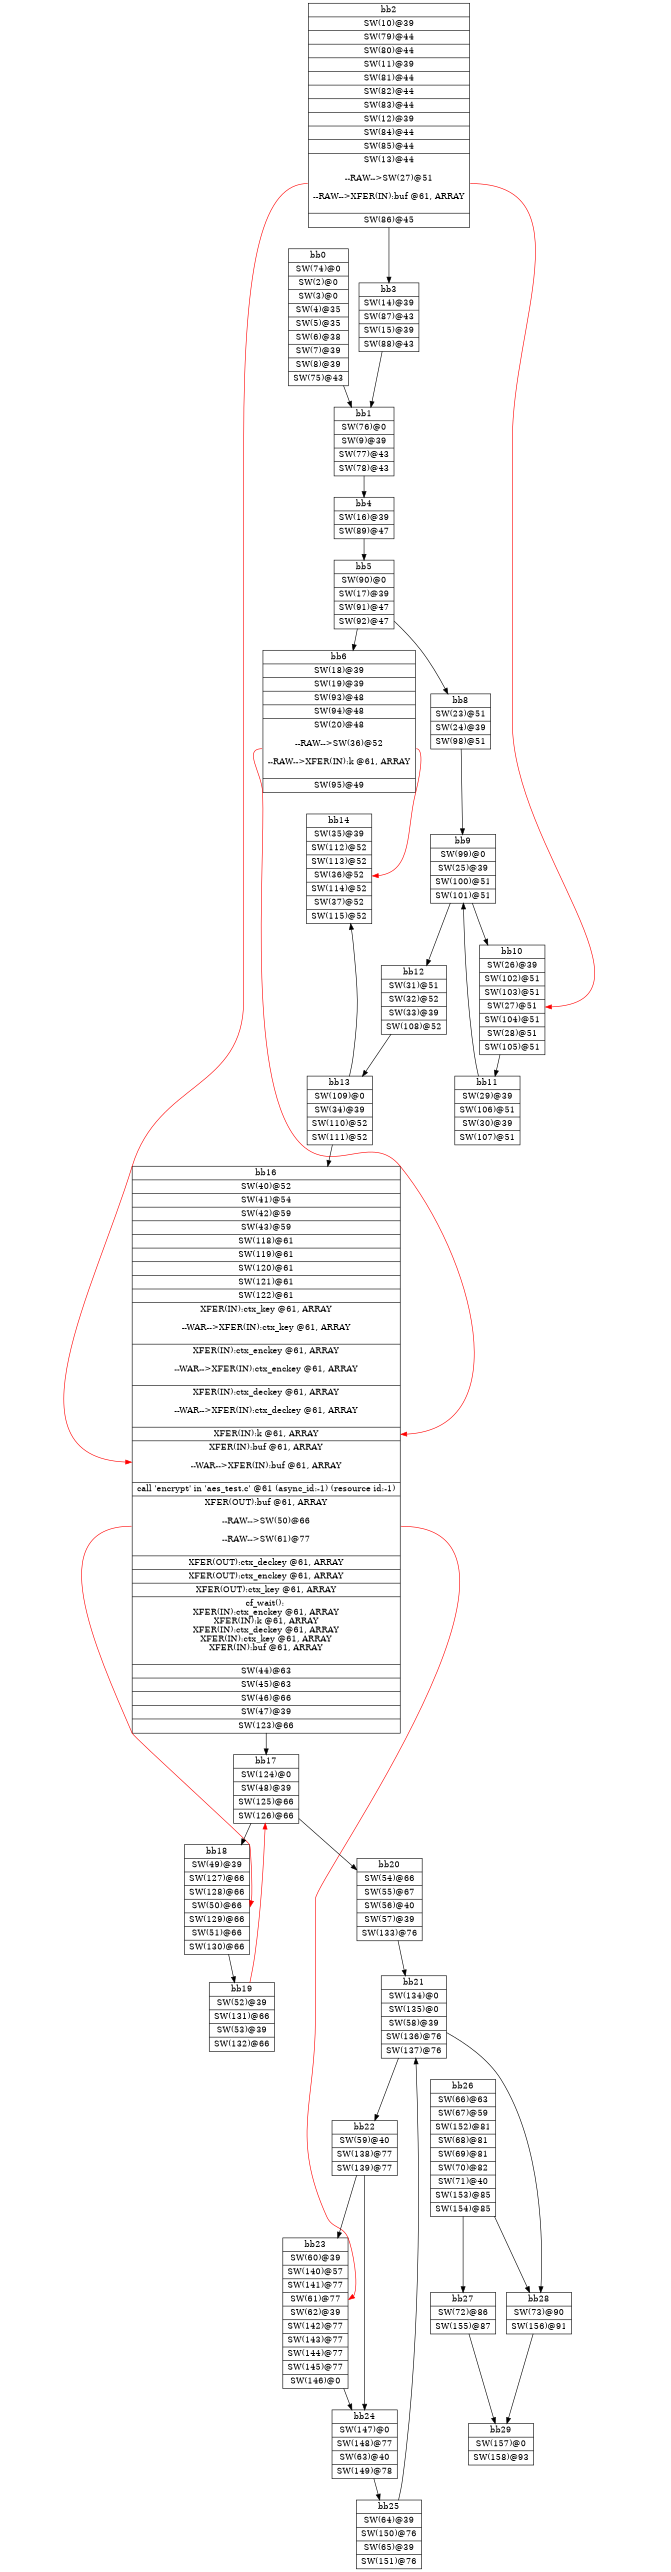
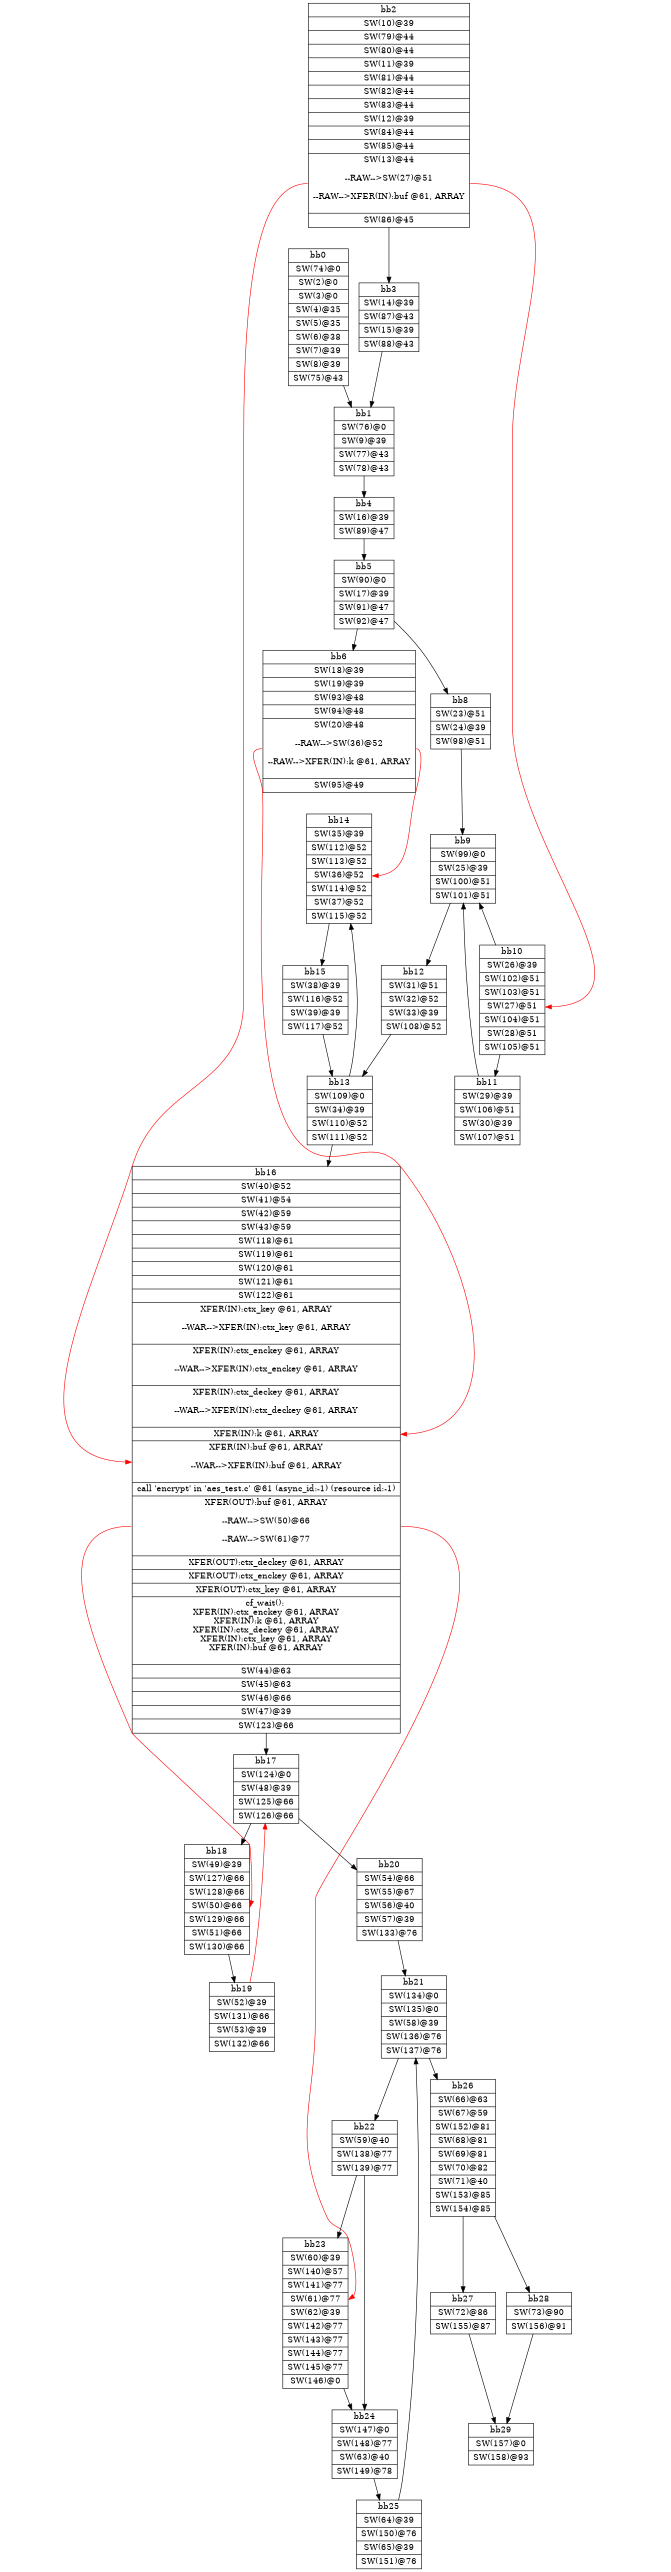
  digraph {
    node [shape=record]
    n1 [label="{bb0|<x0x36a0270>SW(74)@0\n|<x0x2c0ad30>SW(2)@0\n|<x0x2c0c270>SW(3)@0\n|<x0x3693830>SW(4)@35\n|<x0x3693ab0>SW(5)@35\n|<x0x3695cd0>SW(6)@38\n|<x0x3693c00>SW(7)@39\n|<x0x3693d60>SW(8)@39\n|<x0x36a0780>SW(75)@43\n}"]
    n2 [label="{bb1|<x0x36a0ad0>SW(76)@0\n|<x0x36941d0>SW(9)@39\n|<x0x36a0c70>SW(77)@43\n|<x0x36a0e40>SW(78)@43\n}"]
    n3 [label="{bb4|<x0x3698350>SW(16)@39\n|<x0x36a25a0>SW(89)@47\n}"]
    n4 [label="{bb2|<x0x3695470>SW(10)@39\n|<x0x36a1280>SW(79)@44\n|<x0x36a13d0>SW(80)@44\n|<x0x3695ab0>SW(11)@39\n|<x0x36a1570>SW(81)@44\n|<x0x36a1740>SW(82)@44\n|<x0x36a1df0>SW(83)@44\n|<x0x3695640>SW(12)@39\n|<x0x36a1f40>SW(84)@44\n|<x0x36a18e0>SW(85)@44\n|<x0x3695810>SW(13)@44\n\n--RAW--\>SW(27)@51\n\n--RAW--\>XFER(IN):buf @61, ARRAY\n\n|<x0x36a1b20>SW(86)@45\n}"]
    n5 [label="{bb3|<x0x3696010>SW(14)@39\n|<x0x36a2320>SW(87)@43\n|<x0x36960d0>SW(15)@39\n|<x0x36a24e0>SW(88)@43\n}"]
    n6 [label="{bb10|<x0x3696d20>SW(26)@39\n|<x0x36a4930>SW(102)@51\n|<x0x36a4b00>SW(103)@51\n|<x0x3696e80>SW(27)@51\n|<x0x36a4d20>SW(104)@51\n|<x0x36971d0>SW(28)@51\n|<x0x36a6230>SW(105)@51\n}"]
    n7 [label="{bb16|<x0x3698830>SW(40)@52\n|<x0x36989b0>SW(41)@54\n|<x0x3698c90>SW(42)@59\n|<x0x369a150>SW(43)@59\n|<x0x36a3610>SW(118)@61\n|<x0x36a77b0>SW(119)@61\n|<x0x36a79c0>SW(120)@61\n|<x0x36a7bd0>SW(121)@61\n|<x0x36a7d60>SW(122)@61\n|<x0x36ae900>XFER(IN):ctx_key @61, ARRAY\n\n--WAR--\>XFER(IN):ctx_key @61, ARRAY\n\n|<x0x36aeec0>XFER(IN):ctx_enckey @61, ARRAY\n\n--WAR--\>XFER(IN):ctx_enckey @61, ARRAY\n\n|<x0x36af0e0>XFER(IN):ctx_deckey @61, ARRAY\n\n--WAR--\>XFER(IN):ctx_deckey @61, ARRAY\n\n|<x0x36af320>XFER(IN):k @61, ARRAY\n|<x0x36af440>XFER(IN):buf @61, ARRAY\n\n--WAR--\>XFER(IN):buf @61, ARRAY\n\n|<x0x2c0ae60>call 'encrypt' in 'aes_test.c' @61 (async_id:-1) (resource id:-1)\n|<x0x36af560>XFER(OUT):buf @61, ARRAY\n\n--RAW--\>SW(50)@66\n\n--RAW--\>SW(61)@77\n\n|<x0x36af200>XFER(OUT):ctx_deckey @61, ARRAY\n|<x0x36aefc0>XFER(OUT):ctx_enckey @61, ARRAY\n|<x0x36ae9f0>XFER(OUT):ctx_key @61, ARRAY\n|<x0x36c6d10>cf_wait(): \nXFER(IN):ctx_enckey @61, ARRAY\nXFER(IN):k @61, ARRAY\nXFER(IN):ctx_deckey @61, ARRAY\nXFER(IN):ctx_key @61, ARRAY\nXFER(IN):buf @61, ARRAY\n\n|<x0x3699860>SW(44)@63\n|<x0x3699f00>SW(45)@63\n|<x0x3699960>SW(46)@66\n|<x0x3699b30>SW(47)@39\n|<x0x36a7fe0>SW(123)@66\n}"]
    n8 [label="{bb5|<x0x36a2860>SW(90)@0\n|<x0x3696170>SW(17)@39\n|<x0x36a2a00>SW(91)@47\n|<x0x36a3ef0>SW(92)@47\n}"]
    n9 [label="{bb11|<x0x36973d0>SW(29)@39\n|<x0x36a4f40>SW(106)@51\n|<x0x3697530>SW(30)@39\n|<x0x36a5140>SW(107)@51\n}"]
    n10 [label="{bb17|<x0x36a83b0>SW(124)@0\n|<x0x369b0b0>SW(48)@39\n|<x0x36a84e0>SW(125)@66\n|<x0x36a85d0>SW(126)@66\n}"]
    n11 [label="{bb18|<x0x369b1b0>SW(49)@39\n|<x0x36a8ab0>SW(127)@66\n|<x0x36aa7b0>SW(128)@66\n|<x0x369b3e0>SW(50)@66\n|<x0x36a8b70>SW(129)@66\n|<x0x369b5a0>SW(51)@66\n|<x0x36a8d40>SW(130)@66\n}"]
    n12 [label="{bb23|<x0x369e370>SW(60)@39\n|<x0x36aab70>SW(140)@57\n|<x0x36aad00>SW(141)@77\n|<x0x369e5a0>SW(61)@77\n|<x0x369e740>SW(62)@39\n|<x0x36aca80>SW(142)@77\n|<x0x36aadc0>SW(143)@77\n|<x0x36aaf50>SW(144)@77\n|<x0x36ab100>SW(145)@77\n|<x0x36ab2c0>SW(146)@0\n}"]
    n13 [label="{bb6|<x0x36962d0>SW(18)@39\n|<x0x3696430>SW(19)@39\n|<x0x36a2c70>SW(93)@48\n|<x0x36a2e40>SW(94)@48\n|<x0x3696600>SW(20)@48\n\n--RAW--\>SW(36)@52\n\n--RAW--\>XFER(IN):k @61, ARRAY\n\n|<x0x36a2f00>SW(95)@49\n}"]
    n14 [label="{bb8|<x0x3696b00>SW(23)@51\n|<x0x3698070>SW(24)@39\n|<x0x36a3850>SW(98)@51\n}"]
    n15 [label="{bb14|<x0x369a950>SW(35)@39\n|<x0x36a58c0>SW(112)@52\n|<x0x36a66b0>SW(113)@52\n|<x0x369ab20>SW(36)@52\n|<x0x36a67b0>SW(114)@52\n|<x0x36986d0>SW(37)@52\n|<x0x36a6970>SW(115)@52\n}"]
    n16 [label="{bb9|<x0x36a4500>SW(99)@0\n|<x0x3696bc0>SW(25)@39\n|<x0x36a4660>SW(100)@51\n|<x0x36a4830>SW(101)@51\n}"]
+   n17 [label="{bb15|<x0x369a400>SW(38)@39\n|<x0x36a6c40>SW(116)@52\n|<x0x369a5d0>SW(39)@39\n|<x0x36a6e40>SW(117)@52\n}"]
    n18 [label="{bb12|<x0x3697650>SW(31)@51\n|<x0x3697840>SW(32)@52\n|<x0x3697ad0>SW(33)@39\n|<x0x36a5310>SW(108)@52\n}"]
    n19 [label="{bb13|<x0x36a5600>SW(109)@0\n|<x0x3697c70>SW(34)@39\n|<x0x36a5c80>SW(110)@52\n|<x0x36a5dd0>SW(111)@52\n}"]
    n20 [label="{bb20|<x0x369de70>SW(54)@66\n|<x0x369df90>SW(55)@67\n|<x0x369dac0>SW(56)@40\n|<x0x369dc90>SW(57)@39\n|<x0x36a9420>SW(133)@76\n}"]
    n21 [label="{bb19|<x0x369b640>SW(52)@39\n|<x0x36a9080>SW(131)@66\n|<x0x369b870>SW(53)@39\n|<x0x36aa5a0>SW(132)@66\n}"]
    n22 [label="{bb24|<x0x36ab540>SW(147)@0\n|<x0x36ab6e0>SW(148)@77\n|<x0x369e8a0>SW(63)@40\n|<x0x36ab8a0>SW(149)@78\n}"]
    n23 [label="{bb21|<x0x36a9730>SW(134)@0\n|<x0x36a98d0>SW(135)@0\n|<x0x369e0a0>SW(58)@39\n|<x0x36a9a70>SW(136)@76\n|<x0x36a9c10>SW(137)@76\n}"]
    n24 [label="{bb22|<x0x369e140>SW(59)@40\n|<x0x36a9cd0>SW(138)@77\n|<x0x36a9d70>SW(139)@77\n}"]
    n25 [label="{bb26|<x0x369ee40>SW(66)@63\n|<x0x369efc0>SW(67)@59\n|<x0x36ac160>SW(152)@81\n|<x0x369f8d0>SW(68)@81\n|<x0x369f190>SW(69)@81\n|<x0x369f410>SW(70)@82\n|<x0x369f5c0>SW(71)@40\n|<x0x36ac220>SW(153)@85\n|<x0x36ac3b0>SW(154)@85\n}"]
    n26 [label="{bb27|<x0x369b910>SW(72)@86\n|<x0x36acd20>SW(155)@87\n}"]
    n27 [label="{bb28|<x0x369ba50>SW(73)@90\n|<x0x36ad030>SW(156)@91\n}"]
    n28 [label="{bb25|<x0x369ead0>SW(64)@39\n|<x0x36abbe0>SW(150)@76\n|<x0x369ed00>SW(65)@39\n|<x0x36abde0>SW(151)@76\n}"]
    n29 [label="{bb29|<x0x36ad0f0>SW(157)@0\n|<x0x36ad270>SW(158)@93\n}"]
    n1 -> n2
    n2 -> n3
    n3 -> n8
    n4 -> n5
    n4 -> n6 [color=red headport=x0x3696e80 tailport=x0x3695810]
    n4 -> n7 [color=red headport=x0x36af440 tailport=x0x3695810]
    n5 -> n2
    n6 -> n9
    n7 -> n10
    n7 -> n11 [color=red headport=x0x369b3e0 tailport=x0x36af560]
    n7 -> n12 [color=red headport=x0x369e5a0 tailport=x0x36af560]
    n8 -> n13
    n8 -> n14
    n9 -> n16
    n10 -> n11
    n10 -> n20
    n11 -> n21
    n12 -> n22
    n13 -> n7 [color=red headport=x0x36af320 tailport=x0x3696600]
    n13 -> n15 [color=red headport=x0x369ab20 tailport=x0x3696600]
    n14 -> n16
-   n16 -> n6
+   n15 -> n17
+   n6 -> n16
    n16 -> n18
+   n17 -> n19
    n18 -> n19
    n19 -> n7
    n19 -> n15
    n20 -> n23
    n21 -> n10 [color=red]
    n22 -> n28
    n23 -> n24
-   n23 -> n27
+   n23 -> n25
    n24 -> n12
    n24 -> n22
    n25 -> n26
    n25 -> n27
    n26 -> n29
    n27 -> n29
    n28 -> n23
  }
